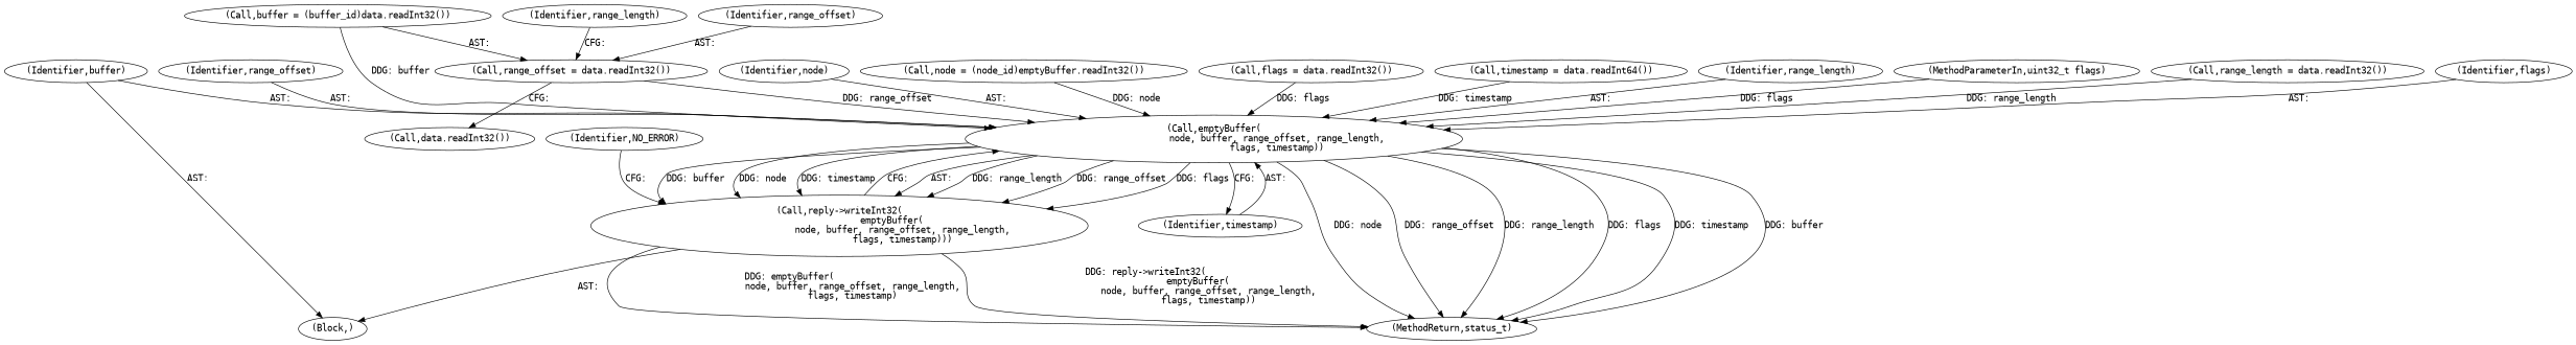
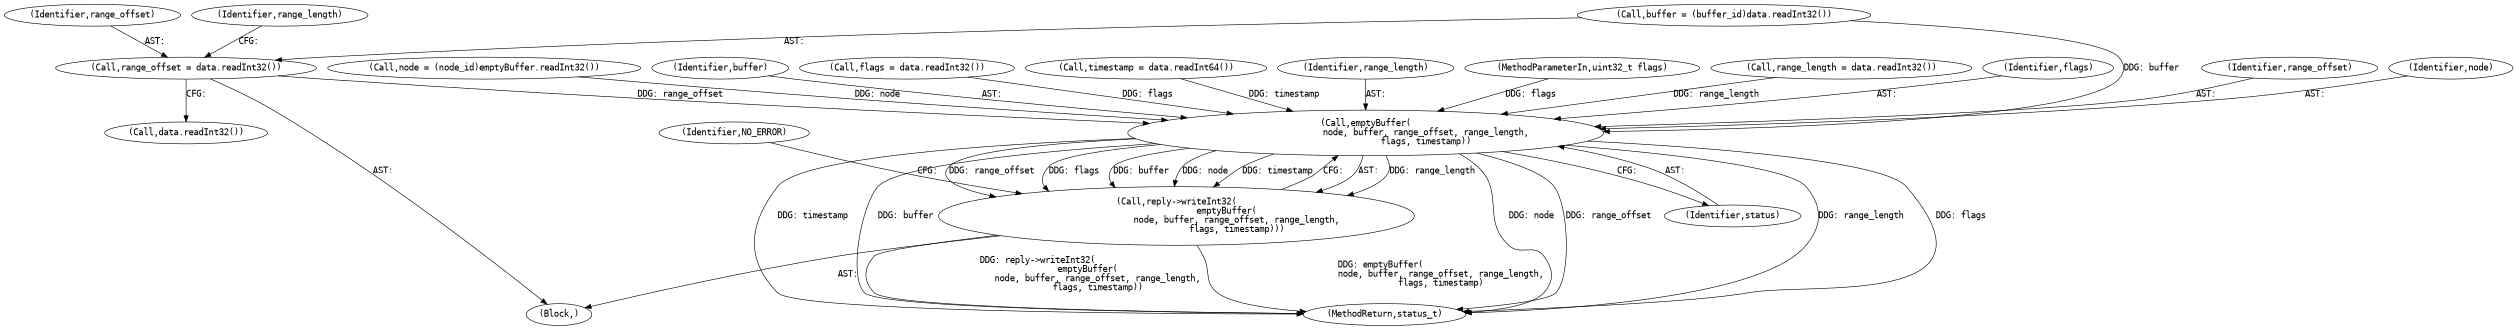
  digraph {
    fontname="DejaVu Sans Mono"
    node [fontname="DejaVu Sans Mono"]
    edge [fontname="DejaVu Sans Mono"]
    n1 [label="(Call,range_offset = data.readInt32())"]
    n2 [label="(Call,emptyBuffer(\n                        node, buffer, range_offset, range_length,\n                        flags, timestamp))"]
    n3 [label="(Call,data.readInt32())"]
    n4 [label="(Block,)"]
    n5 [label="(Call,reply->writeInt32(\n                    emptyBuffer(\n                        node, buffer, range_offset, range_length,\n                        flags, timestamp)))"]
-   n6 [label="(Identifier,timestamp)"]
+   n6 [label="(Identifier,status)"]
    n7 [label="(MethodReturn,status_t)"]
    n8 [label="(Identifier,range_offset)"]
    n9 [label="(Call,buffer = (buffer_id)data.readInt32())"]
    n10 [label="(Identifier,NO_ERROR)"]
    n11 [label="(Identifier,node)"]
    n12 [label="(Call,node = (node_id)emptyBuffer.readInt32())"]
    n13 [label="(Identifier,buffer)"]
    n14 [label="(Call,flags = data.readInt32())"]
    n15 [label="(Identifier,range_length)"]
    n16 [label="(Call,timestamp = data.readInt64())"]
    n17 [label="(Identifier,range_length)"]
    n18 [label="(Identifier,range_offset)"]
    n19 [label="(MethodParameterIn,uint32_t flags)"]
    n20 [label="(Call,range_length = data.readInt32())"]
    n21 [label="(Identifier,flags)"]
    n1 -> n2 [label="DDG: range_offset"]
    n1 -> n3 [label="CFG: "]
-   n13 -> n4 [label="AST: "]
+   n1 -> n4 [label="AST: "]
    n2 -> n5 [label="AST: "]
    n2 -> n5 [label="DDG: range_length"]
    n2 -> n5 [label="DDG: range_offset"]
    n2 -> n5 [label="DDG: flags"]
    n2 -> n5 [label="DDG: buffer"]
    n2 -> n5 [label="DDG: node"]
    n2 -> n5 [label="DDG: timestamp"]
    n2 -> n6 [label="CFG: "]
    n2 -> n7 [label="DDG: node"]
    n2 -> n7 [label="DDG: range_offset"]
    n2 -> n7 [label="DDG: range_length"]
    n2 -> n7 [label="DDG: flags"]
    n2 -> n7 [label="DDG: timestamp"]
    n2 -> n7 [label="DDG: buffer"]
    n5 -> n2 [label="CFG: "]
    n5 -> n4 [label="AST: "]
    n5 -> n7 [label="DDG: emptyBuffer(\n                        node, buffer, range_offset, range_length,\n                        flags, timestamp)"]
    n5 -> n7 [label="DDG: reply->writeInt32(\n                    emptyBuffer(\n                        node, buffer, range_offset, range_length,\n                        flags, timestamp))"]
    n6 -> n2 [label="AST: "]
    n8 -> n2 [label="AST: "]
    n9 -> n1 [label="AST: "]
    n9 -> n2 [label="DDG: buffer"]
    n10 -> n5 [label="CFG: "]
    n11 -> n2 [label="AST: "]
    n12 -> n2 [label="DDG: node"]
    n13 -> n2 [label="AST: "]
    n14 -> n2 [label="DDG: flags"]
    n15 -> n1 [label="CFG: "]
    n16 -> n2 [label="DDG: timestamp"]
    n17 -> n2 [label="AST: "]
    n18 -> n1 [label="AST: "]
    n19 -> n2 [label="DDG: flags"]
    n20 -> n2 [label="DDG: range_length"]
    n21 -> n2 [label="AST: "]
  }
